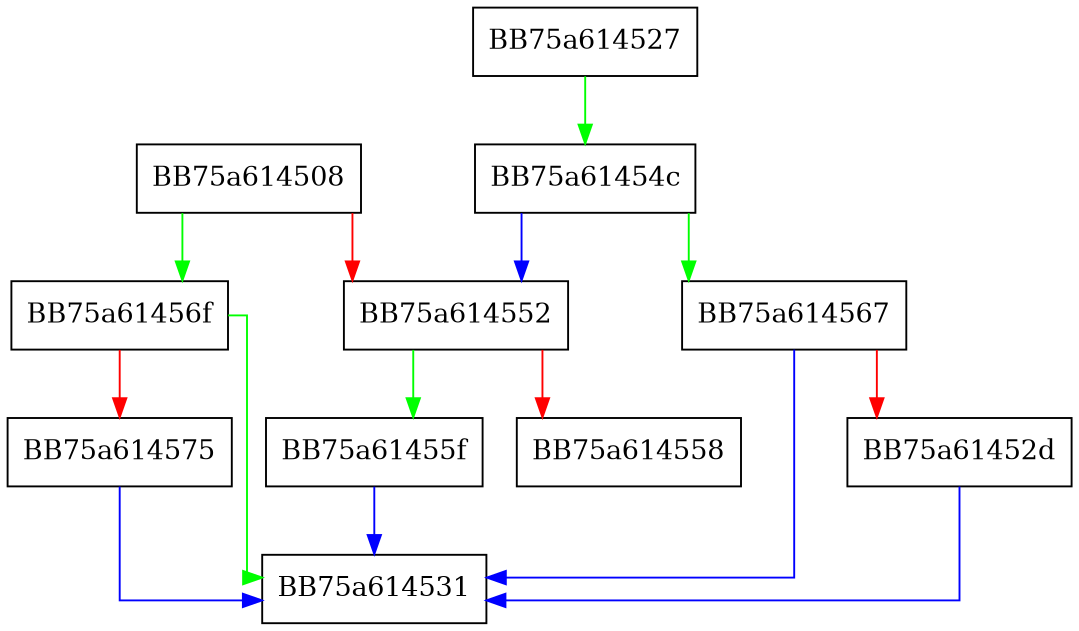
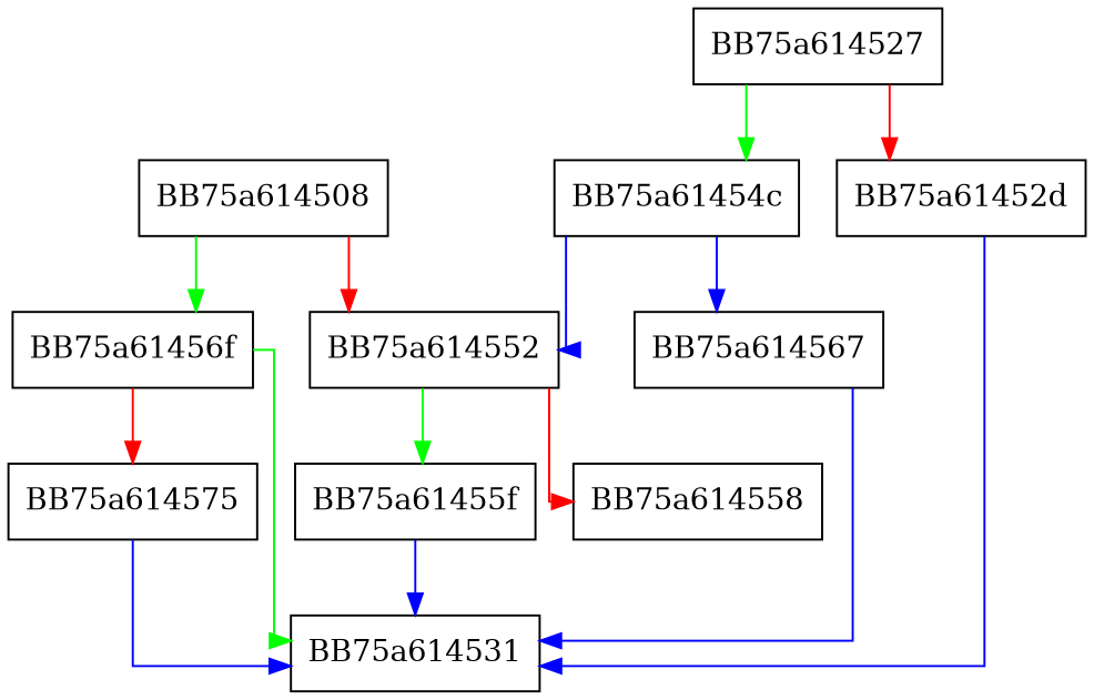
  digraph {
    splines=ortho
    node [shape=box]
    edge [color=green]
    BB75a614508
    BB75a61456f
    BB75a614552
    BB75a614531
    BB75a614575
    BB75a614527
    BB75a61454c
    BB75a61452d
    BB75a614567
    BB75a61455f
    BB75a614558
    BB75a614508 -> BB75a61456f
    BB75a614508 -> BB75a614552 [color=red]
    BB75a61456f -> BB75a614531
    BB75a61456f -> BB75a614575 [color=red]
    BB75a614552 -> BB75a61455f
    BB75a614552 -> BB75a614558 [color=red]
    BB75a614575 -> BB75a614531 [color=blue]
    BB75a614527 -> BB75a61454c
-   BB75a614567 -> BB75a61452d [color=red]
+   BB75a614527 -> BB75a61452d [color=red]
    BB75a61454c -> BB75a614552 [color=blue]
-   BB75a61454c -> BB75a614567
+   BB75a61454c -> BB75a614567 [color=blue]
    BB75a61452d -> BB75a614531 [color=blue]
    BB75a614567 -> BB75a614531 [color=blue]
    BB75a61455f -> BB75a614531 [color=blue]
  }
